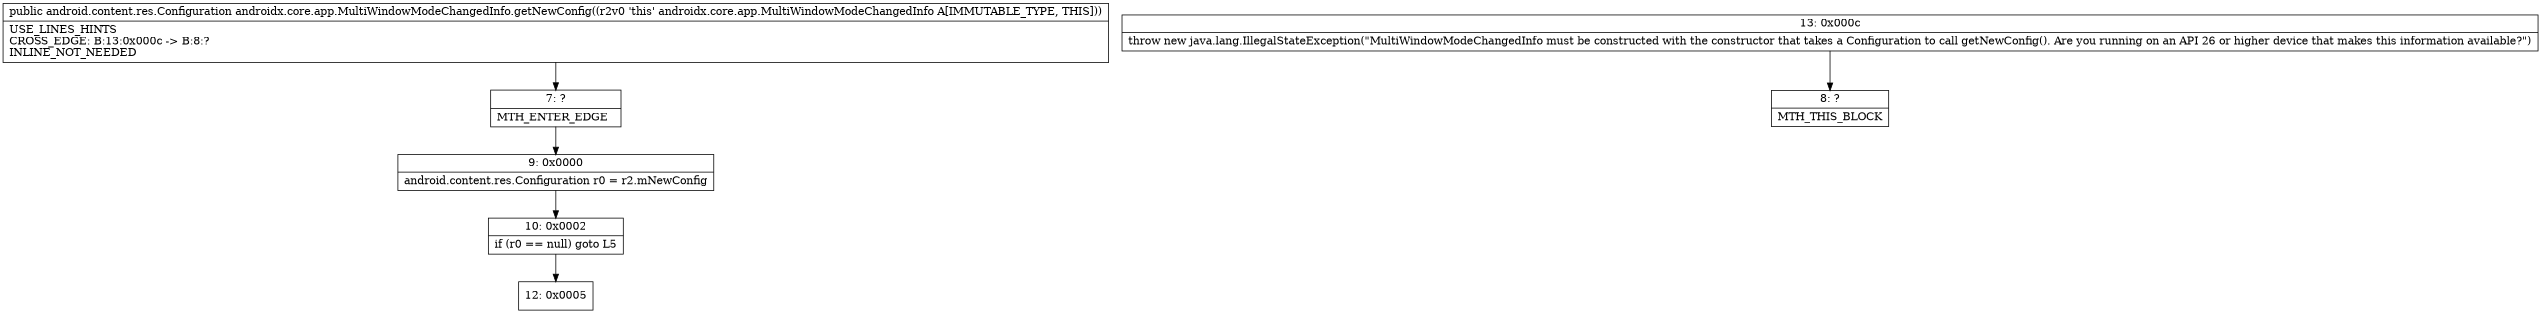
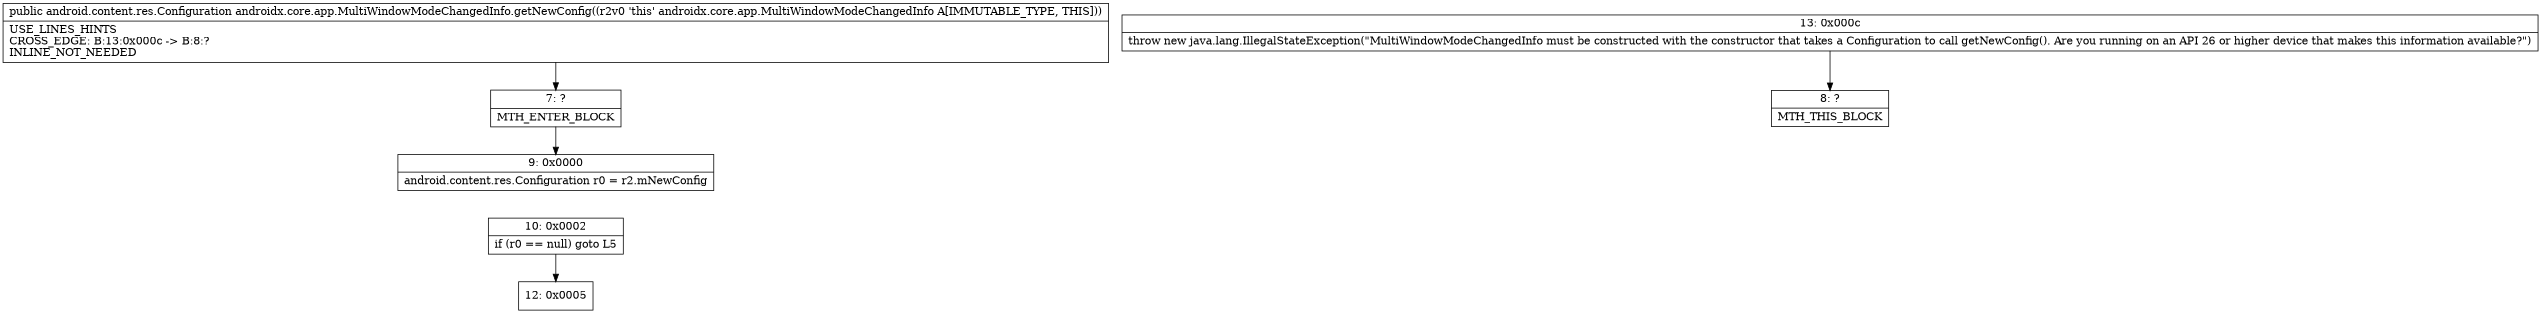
  digraph {
    node [shape=record]
-   n1 [label="{7\:\ ?|MTH_ENTER_EDGE\l}"]
+   n1 [label="{7\:\ ?|MTH_ENTER_BLOCK\l}"]
    n2 [label="{9\:\ 0x0000|android.content.res.Configuration r0 = r2.mNewConfig\l}"]
    n3 [label="{10\:\ 0x0002|if (r0 == null) goto L5\l}"]
    n4 [label="{12\:\ 0x0005}"]
    n5 [label="{8\:\ ?|MTH_THIS_BLOCK\l}"]
    n6 [label="{13\:\ 0x000c|throw new java.lang.IllegalStateException(\"MultiWindowModeChangedInfo must be constructed with the constructor that takes a Configuration to call getNewConfig(). Are you running on an API 26 or higher device that makes this information available?\")\l}"]
    n7 [label="{public android.content.res.Configuration androidx.core.app.MultiWindowModeChangedInfo.getNewConfig((r2v0 'this' androidx.core.app.MultiWindowModeChangedInfo A[IMMUTABLE_TYPE, THIS]))  | USE_LINES_HINTS\lCROSS_EDGE: B:13:0x000c \-\> B:8:?\lINLINE_NOT_NEEDED\l}"]
    n1 -> n2
-   n2 -> n3
    n3 -> n4
    n6 -> n5
    n7 -> n1
  }
